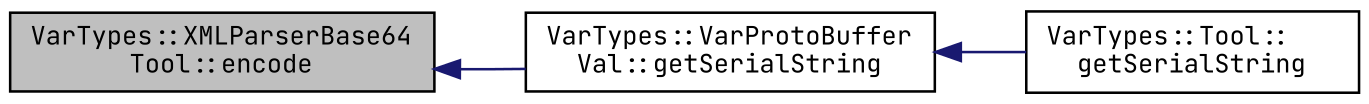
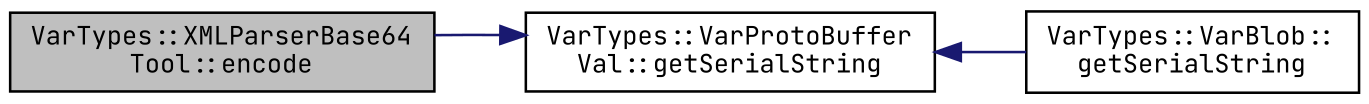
  digraph {
    fontname="JetBrains Mono"
    rankdir=LR
    node [color=black fillcolor=white fontname="JetBrains Mono" fontsize=10 shape=record style=filled]
    edge [color=midnightblue dir=back fontname="JetBrains Mono" fontsize=10 labelfontname=Helvetica labelfontsize=10 style=solid]
    n1 [fillcolor=grey75 fontcolor=black height=0.2 label="VarTypes::XMLParserBase64\lTool::encode" width=0.4]
    n2 [height=0.2 label="VarTypes::VarProtoBuffer\lVal::getSerialString" width=0.4]
-   n3 [height=0.2 label="VarTypes::Tool::\lgetSerialString" width=0.4]
-   n1 -> n2
+   n3 [height=0.2 label="VarTypes::VarBlob::\lgetSerialString" width=0.4]
+   n2 -> n1
    n2 -> n3
  }
